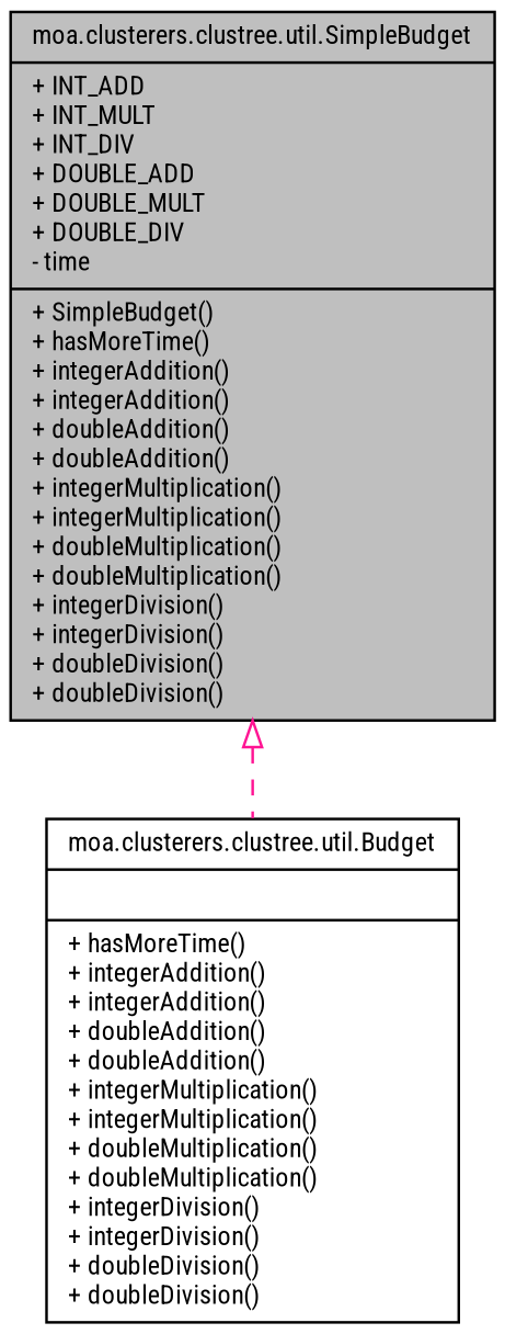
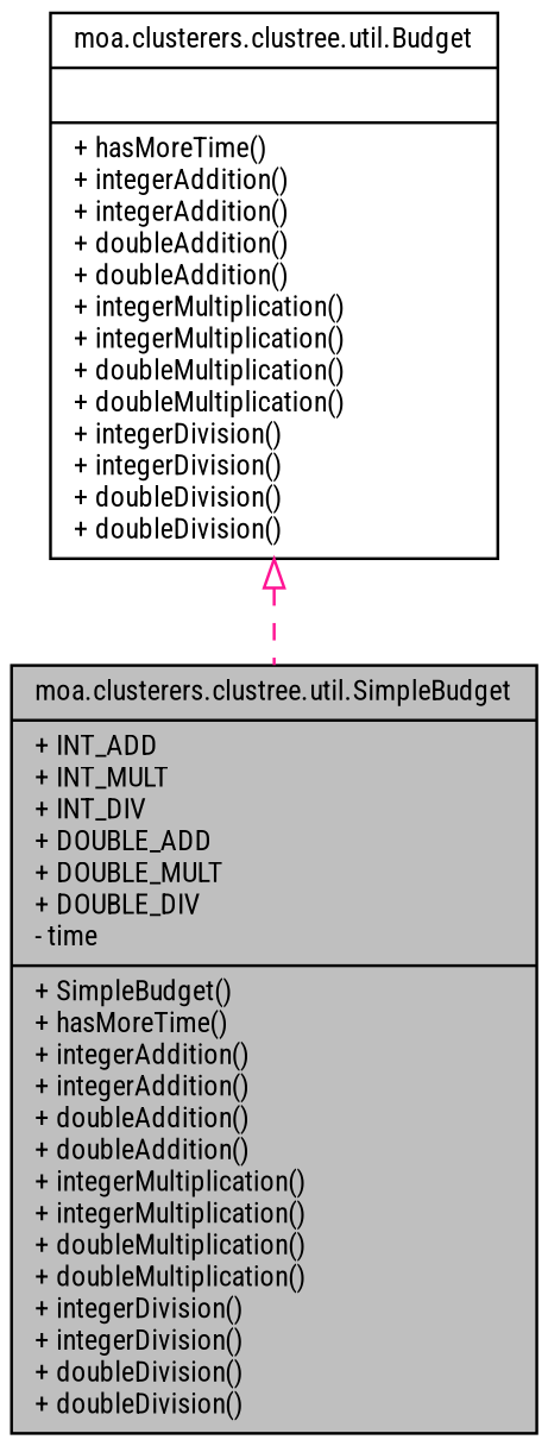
  digraph {
    fontname="Roboto Condensed"
    node [color=black fontname="Roboto Condensed" fontsize=10 shape=record style=filled]
    n1 [fillcolor=grey75 fontcolor=black height=0.2 label="{moa.clusterers.clustree.util.SimpleBudget\n|+ INT_ADD\l+ INT_MULT\l+ INT_DIV\l+ DOUBLE_ADD\l+ DOUBLE_MULT\l+ DOUBLE_DIV\l- time\l|+ SimpleBudget()\l+ hasMoreTime()\l+ integerAddition()\l+ integerAddition()\l+ doubleAddition()\l+ doubleAddition()\l+ integerMultiplication()\l+ integerMultiplication()\l+ doubleMultiplication()\l+ doubleMultiplication()\l+ integerDivision()\l+ integerDivision()\l+ doubleDivision()\l+ doubleDivision()\l}" width=0.4]
    n2 [fillcolor=white height=0.2 label="{moa.clusterers.clustree.util.Budget\n||+ hasMoreTime()\l+ integerAddition()\l+ integerAddition()\l+ doubleAddition()\l+ doubleAddition()\l+ integerMultiplication()\l+ integerMultiplication()\l+ doubleMultiplication()\l+ doubleMultiplication()\l+ integerDivision()\l+ integerDivision()\l+ doubleDivision()\l+ doubleDivision()\l}" width=0.4]
-   n1 -> n2 [arrowtail=empty color=deeppink dir=back fontname="Roboto Condensed" fontsize=10 labelfontname=Helvetica labelfontsize=10 style=dashed]
+   n2 -> n1 [arrowtail=empty color=deeppink dir=back fontname="Roboto Condensed" fontsize=10 labelfontname=Helvetica labelfontsize=10 style=dashed]
  }
